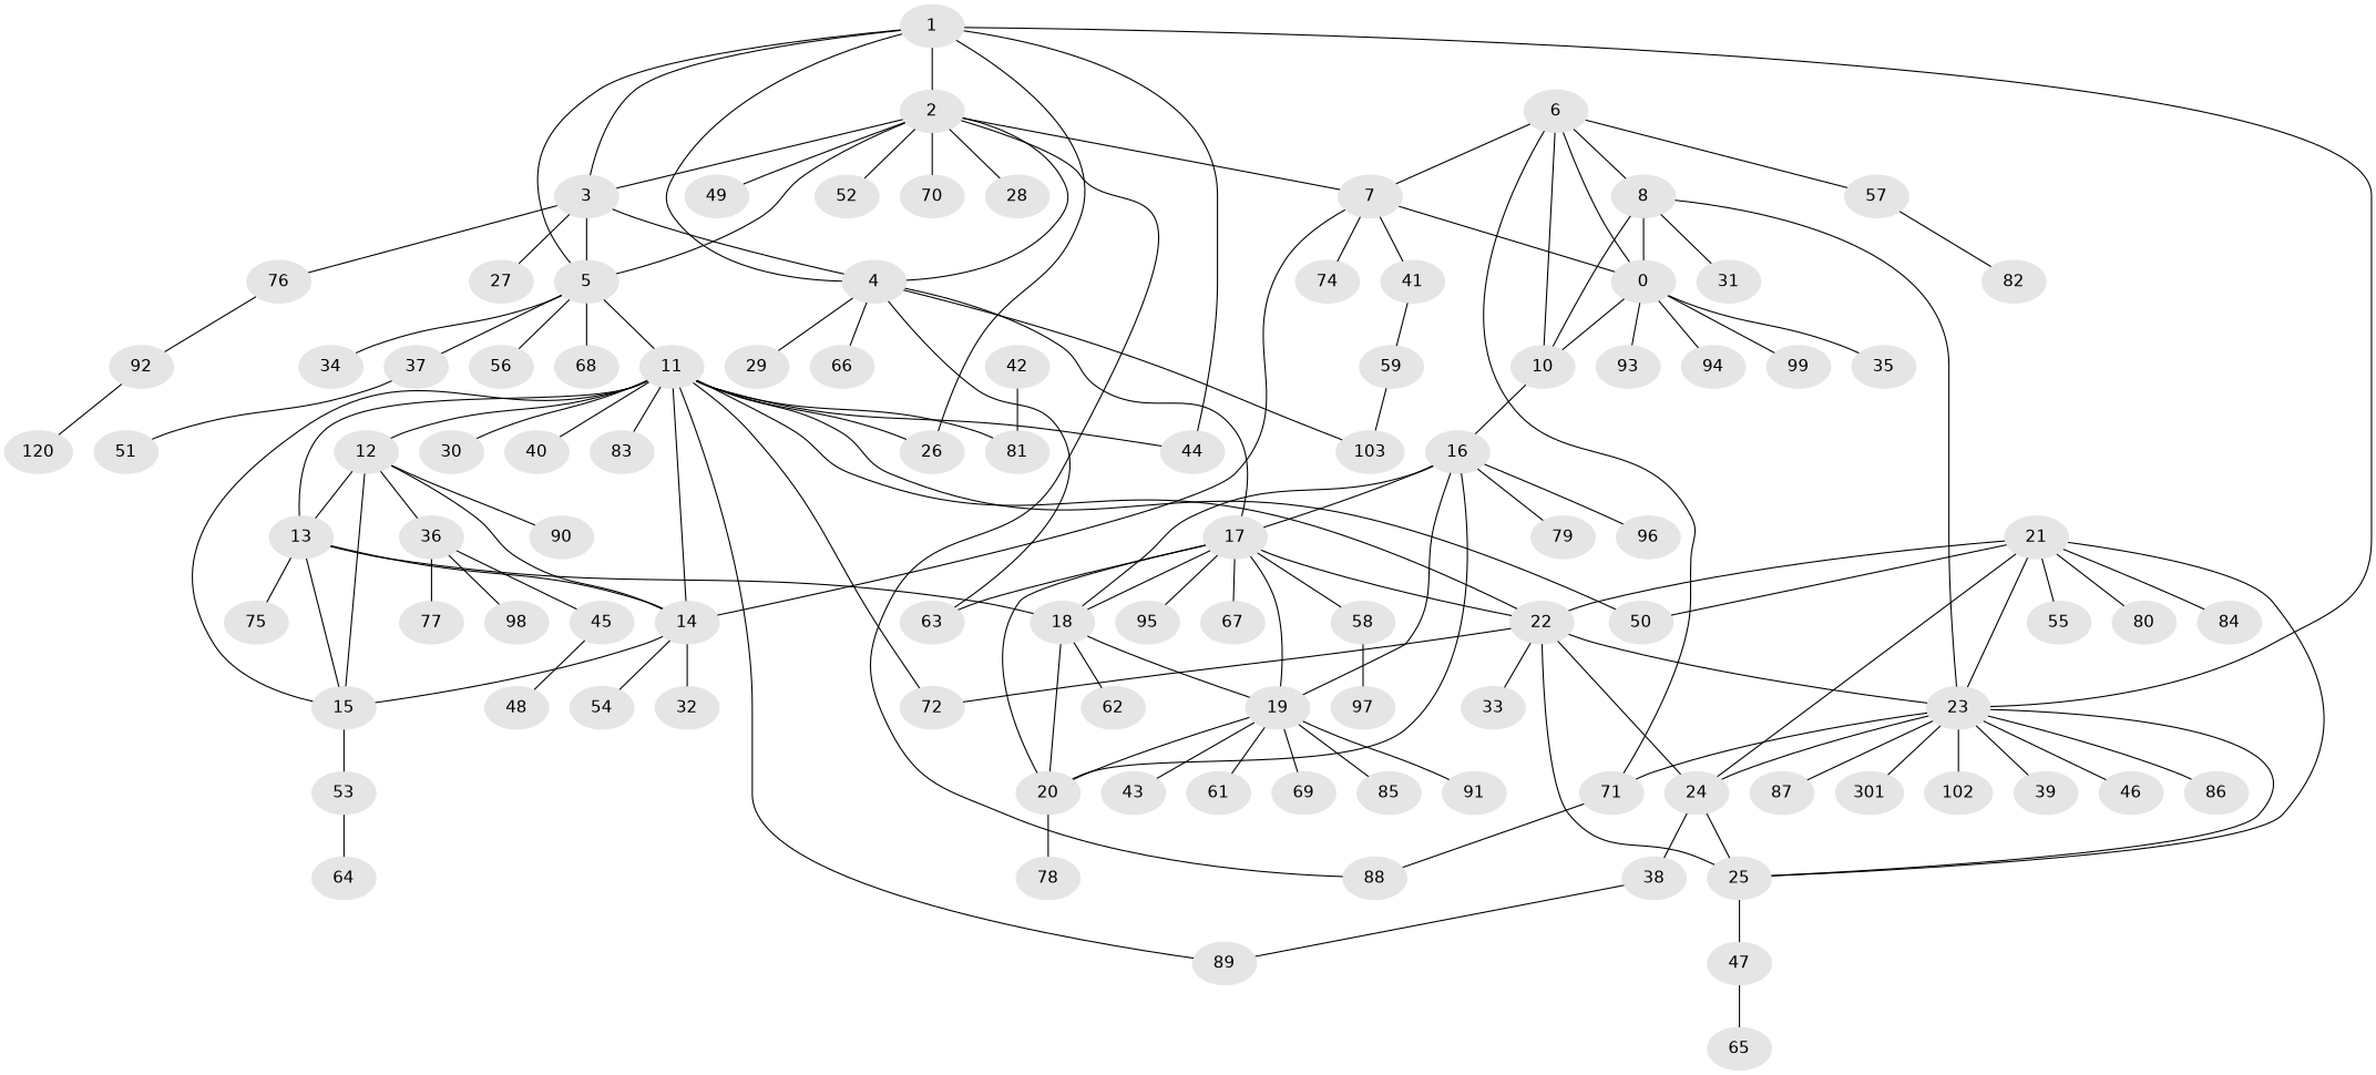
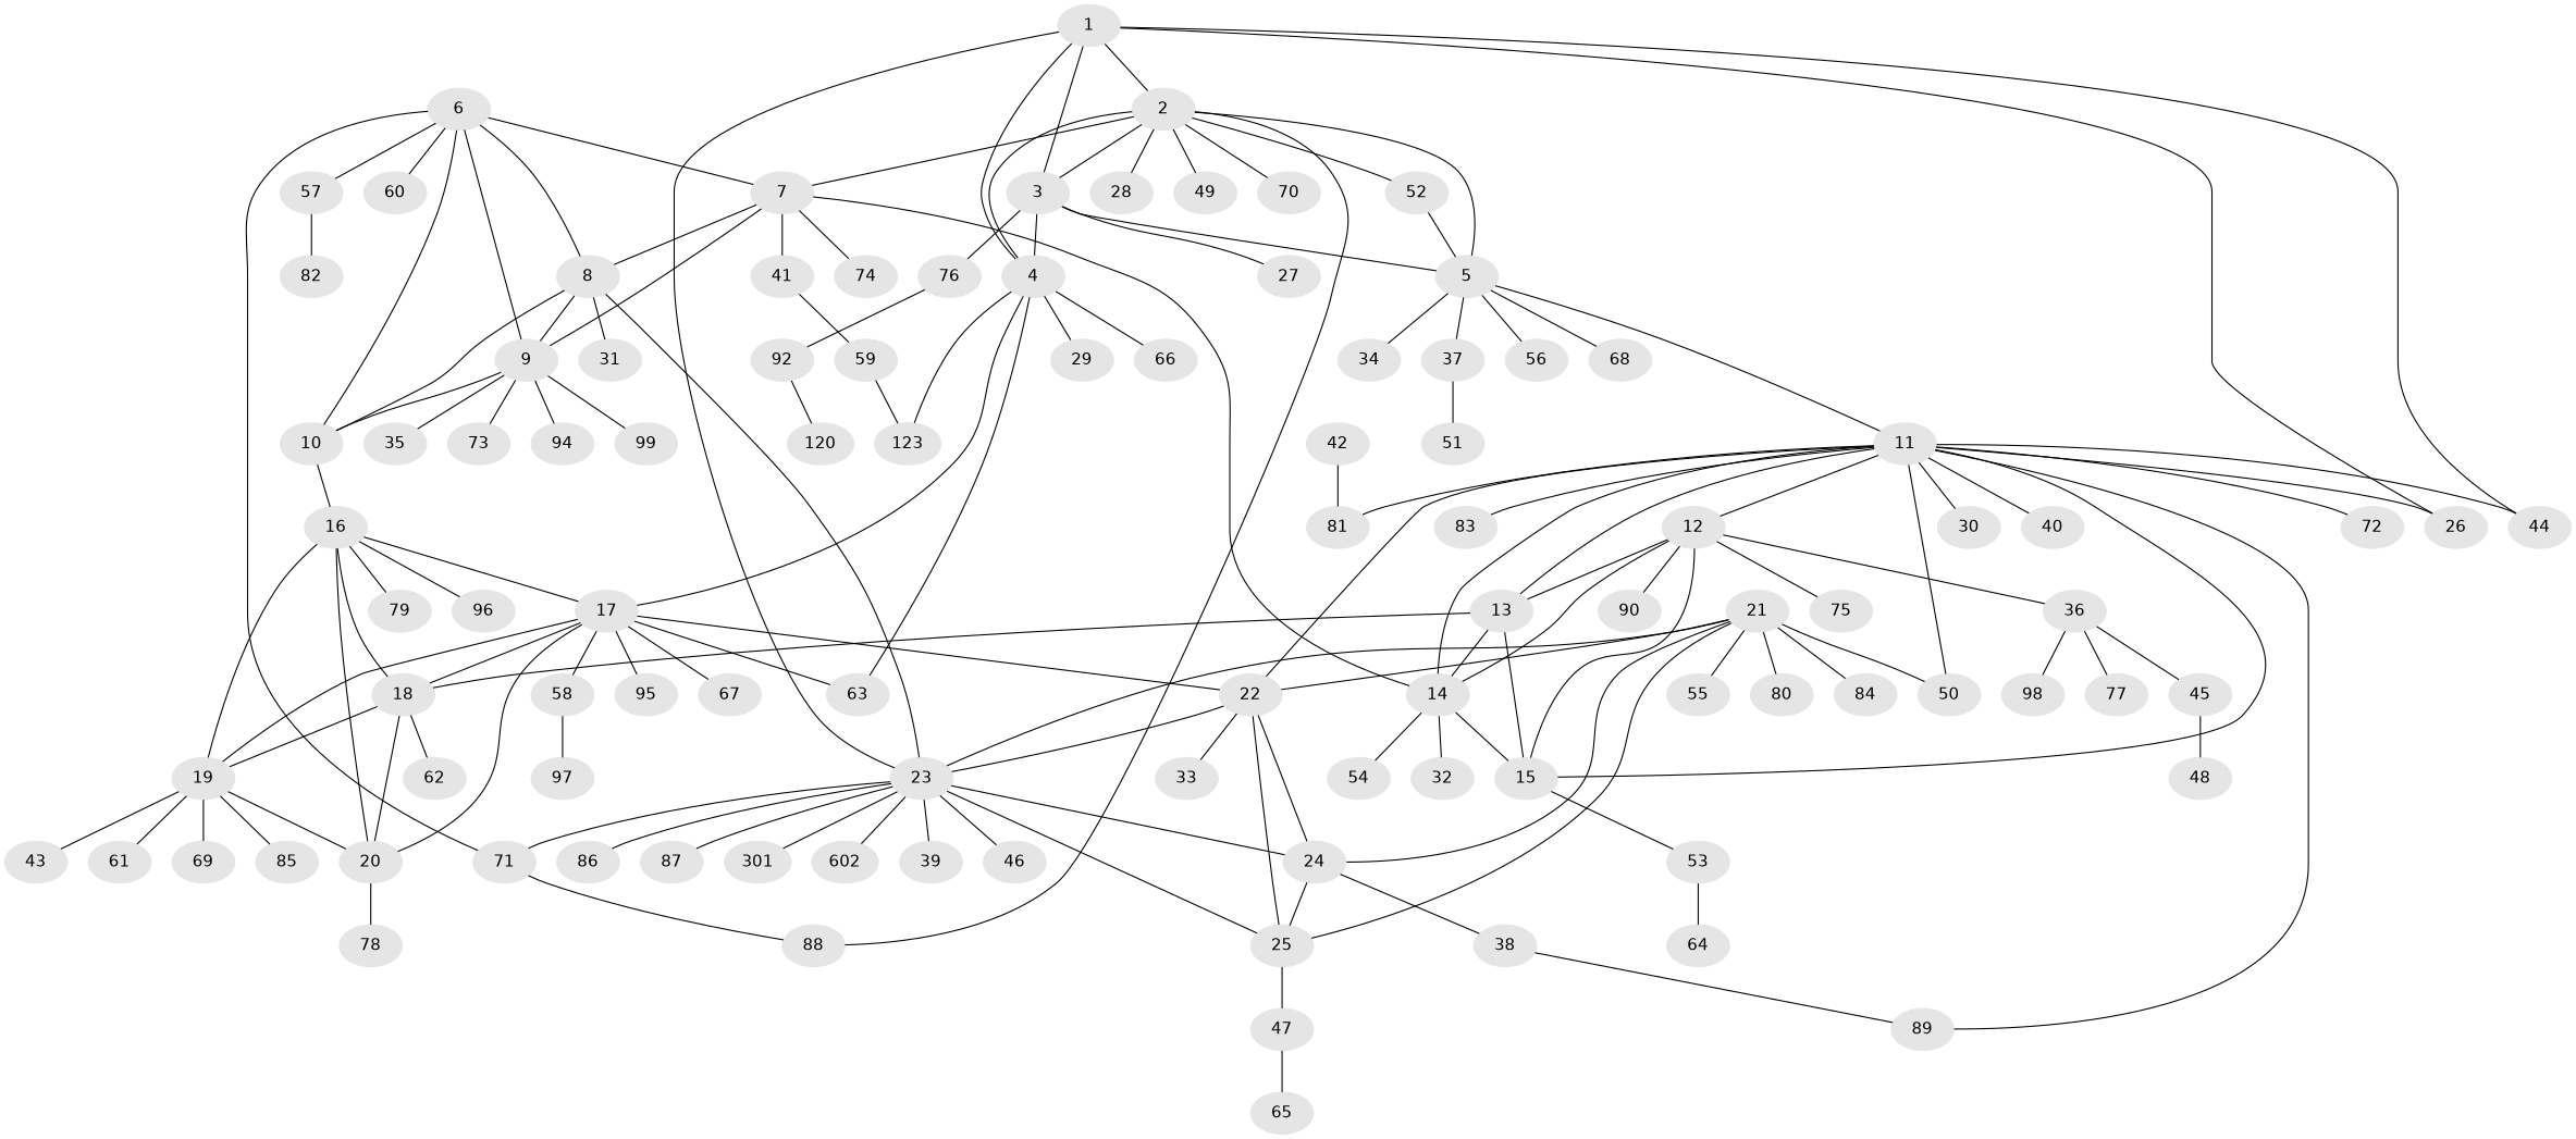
  graph {
    fontname="DejaVu Sans"
    node [color=gray90 fontname="DejaVu Sans" style=filled]
    edge [fontname="DejaVu Sans"]
    1
    2
    3
    4
    5
    23
    26
    44
    7
    28
    49
    52
    70
    88
    27
    76
    17
    29
    63
    66
-   103
+   103 [label=123]
    11
    34
    37
    56
    68
    71
    24
    25
    39
    46
    86
    87
    n34 [label=301]
-   102
+   102 [label=602]
    8
-   9 [label=0]
+   9
    14
    41
    74
    92
    22
    18
    19
    20
    58
    67
    95
    12
    13
    15
    30
    40
    50
    72
    81
    83
    89
    51
    6
    10
    57
+   60
    31
    35
-   93
+   93 [label=73]
    94
    99
    16
    82
    32
    54
    59
    79
    96
    36
    75
    90
    53
    33
    45
    77
    98
    62
    64
    43
    61
    69
    85
-   91
    78
    42
    97
    21
    55
    80
    84
    38
    47
    65
    48
    n102 [label=120]
    1 -- 2
    1 -- 3
    1 -- 4
-   1 -- 5
+   52 -- 5
    1 -- 23
    1 -- 26
    1 -- 44
    2 -- 3
    2 -- 4
    2 -- 5
    2 -- 7
    2 -- 28
    2 -- 49
    2 -- 52
    2 -- 70
    2 -- 88
    3 -- 4
    3 -- 5
    3 -- 27
    3 -- 76
    4 -- 17
    4 -- 29
    4 -- 63
    4 -- 66
    4 -- 103
    5 -- 11
    5 -- 34
    5 -- 37
    5 -- 56
    5 -- 68
    23 -- 71
    23 -- 24
    23 -- 25
    23 -- 39
    23 -- 46
    23 -- 86
    23 -- 87
    23 -- n34
    23 -- 102
+   7 -- 8
    7 -- 9
    7 -- 14
    7 -- 41
    7 -- 74
    76 -- 92
    17 -- 63
    17 -- 22
    17 -- 18
    17 -- 19
    17 -- 20
    17 -- 58
    17 -- 67
    17 -- 95
    11 -- 26
    11 -- 44
    11 -- 14
    11 -- 22
    11 -- 12
    11 -- 13
    11 -- 15
    11 -- 30
    11 -- 40
    11 -- 50
    11 -- 72
    11 -- 81
    11 -- 83
    11 -- 89
    37 -- 51
    71 -- 88
    24 -- 25
    24 -- 38
    25 -- 47
    8 -- 23
    8 -- 9
    8 -- 10
    8 -- 31
    9 -- 10
    9 -- 35
    9 -- 93
    9 -- 94
    9 -- 99
    14 -- 15
    14 -- 32
    14 -- 54
    41 -- 59
    92 -- n102
    22 -- 23
    22 -- 24
    22 -- 25
-   22 -- 72
    22 -- 33
    18 -- 19
    18 -- 20
    18 -- 62
    19 -- 20
    19 -- 43
    19 -- 61
    19 -- 69
    19 -- 85
-   19 -- 91
    20 -- 78
    58 -- 97
    12 -- 14
    12 -- 13
    12 -- 15
    12 -- 36
-   13 -- 75
+   12 -- 75
    12 -- 90
    13 -- 14
    13 -- 18
    13 -- 15
    15 -- 53
    6 -- 7
    6 -- 71
    6 -- 8
    6 -- 9
    6 -- 10
    6 -- 57
+   6 -- 60
    10 -- 16
    57 -- 82
    16 -- 17
    16 -- 18
    16 -- 19
    16 -- 20
    16 -- 79
    16 -- 96
    59 -- 103
    36 -- 45
    36 -- 77
    36 -- 98
    53 -- 64
    45 -- 48
    42 -- 81
    21 -- 23
    21 -- 24
    21 -- 25
    21 -- 22
    21 -- 50
    21 -- 55
    21 -- 80
    21 -- 84
    38 -- 89
    47 -- 65
  }
